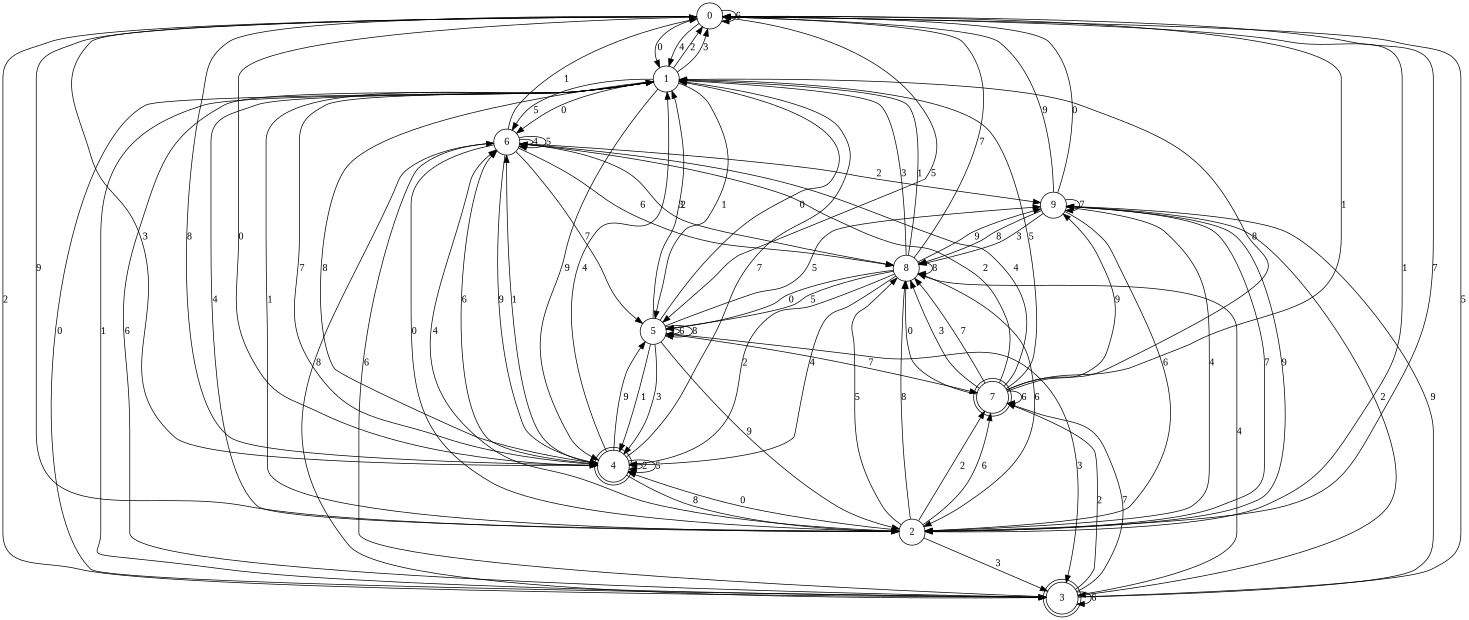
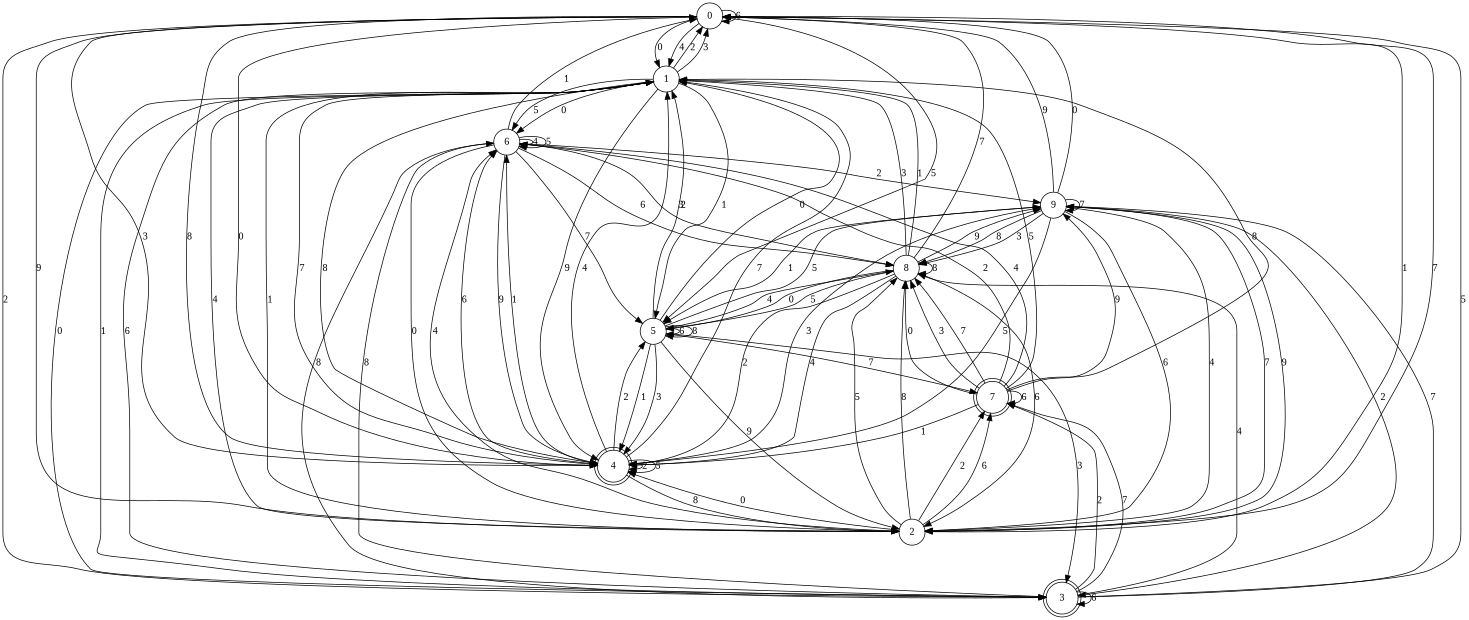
  digraph {
    fontname="Liberation Serif"
    node [fontname="Liberation Serif" shape=circle]
    edge [fontname="Liberation Serif"]
    n1 [label=0]
    n2 [label=1]
    n3 [label=2]
    n4 [label=3 shape=doublecircle]
    n5 [label=4 shape=doublecircle]
    n6 [label=5]
    n7 [label=6]
    n8 [label=7 shape=doublecircle]
    n9 [label=8]
    n10 [label=9]
    n1 -> n1 [label=6]
    n1 -> n2 [label=0]
    n1 -> n2 [label=4]
    n1 -> n3 [label=1]
    n1 -> n3 [label=7]
    n1 -> n3 [label=9]
    n1 -> n4 [label=2]
    n1 -> n5 [label=3]
    n1 -> n5 [label=8]
    n1 -> n6 [label=5]
    n2 -> n1 [label=2]
    n2 -> n1 [label=3]
    n2 -> n3 [label=4]
    n2 -> n4 [label=6]
    n2 -> n5 [label=7]
    n2 -> n5 [label=8]
    n2 -> n5 [label=9]
    n2 -> n6 [label=1]
    n2 -> n7 [label=0]
    n2 -> n7 [label=5]
    n3 -> n2 [label=1]
-   n3 -> n4 [label=3]
    n3 -> n5 [label=0]
    n3 -> n7 [label=4]
    n3 -> n8 [label=2]
    n3 -> n8 [label=6]
    n3 -> n9 [label=5]
    n3 -> n9 [label=8]
    n3 -> n10 [label=7]
    n3 -> n10 [label=9]
    n4 -> n1 [label=5]
    n4 -> n2 [label=0]
    n4 -> n2 [label=1]
    n4 -> n4 [label=6]
-   n4 -> n7 [label=6]
+   n4 -> n7 [label=8]
    n4 -> n8 [label=2]
    n4 -> n8 [label=7]
    n4 -> n9 [label=4]
-   n4 -> n10 [label=9]
+   n4 -> n10 [label=7]
    n5 -> n1 [label=0]
    n5 -> n2 [label=4]
    n5 -> n2 [label=7]
    n5 -> n3 [label=8]
    n5 -> n5 [label=2]
    n5 -> n5 [label=5]
-   n5 -> n6 [label=9]
+   n5 -> n6 [label=2]
    n5 -> n7 [label=1]
    n5 -> n7 [label=6]
+   n5 -> n10 [label=3]
    n6 -> n2 [label=0]
    n6 -> n2 [label=2]
    n6 -> n3 [label=9]
    n6 -> n4 [label=3]
    n6 -> n5 [label=1]
    n6 -> n5 [label=3]
    n6 -> n6 [label=6]
    n6 -> n6 [label=8]
    n6 -> n8 [label=7]
+   n6 -> n9 [label=4]
    n6 -> n10 [label=5]
    n7 -> n1 [label=1]
    n7 -> n3 [label=0]
    n7 -> n4 [label=8]
    n7 -> n5 [label=9]
    n7 -> n6 [label=7]
    n7 -> n7 [label=4]
    n7 -> n7 [label=5]
    n7 -> n9 [label=3]
    n7 -> n9 [label=6]
    n7 -> n10 [label=2]
    n8 -> n2 [label=5]
    n8 -> n2 [label=8]
-   n8 -> n1 [label=1]
+   n8 -> n5 [label=1]
    n8 -> n7 [label=2]
    n8 -> n7 [label=4]
    n8 -> n8 [label=6]
    n8 -> n9 [label=0]
    n8 -> n9 [label=3]
    n8 -> n9 [label=7]
    n8 -> n10 [label=9]
    n9 -> n1 [label=7]
    n9 -> n2 [label=1]
    n9 -> n2 [label=3]
    n9 -> n3 [label=6]
    n9 -> n5 [label=2]
    n9 -> n5 [label=4]
    n9 -> n6 [label=0]
    n9 -> n6 [label=5]
    n9 -> n9 [label=8]
    n9 -> n10 [label=9]
    n10 -> n1 [label=0]
    n10 -> n1 [label=9]
    n10 -> n3 [label=4]
    n10 -> n3 [label=6]
    n10 -> n4 [label=2]
+   n10 -> n5 [label=5]
+   n10 -> n6 [label=1]
    n10 -> n9 [label=3]
    n10 -> n9 [label=8]
    n10 -> n10 [label=7]
  }
